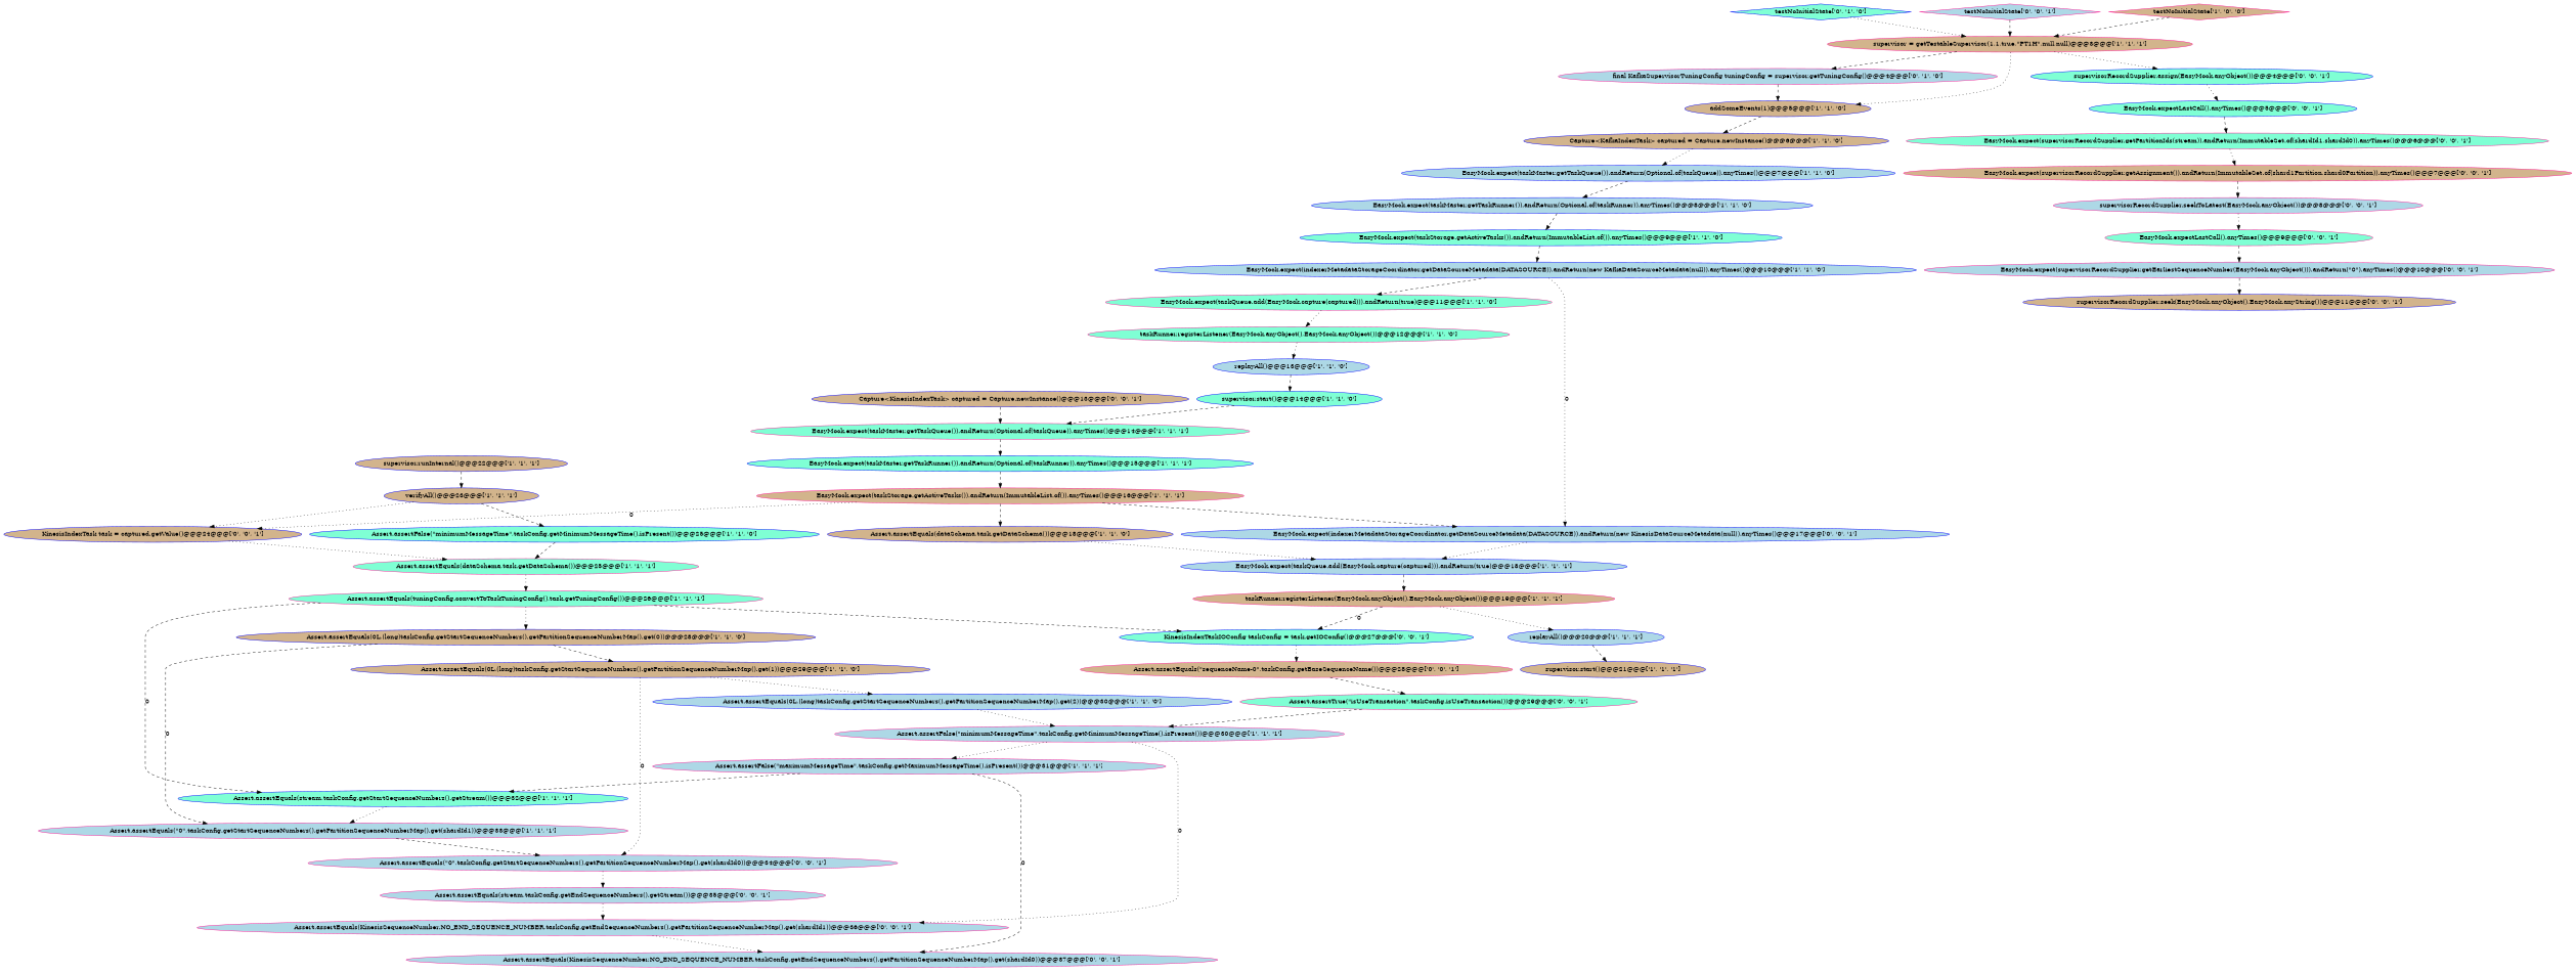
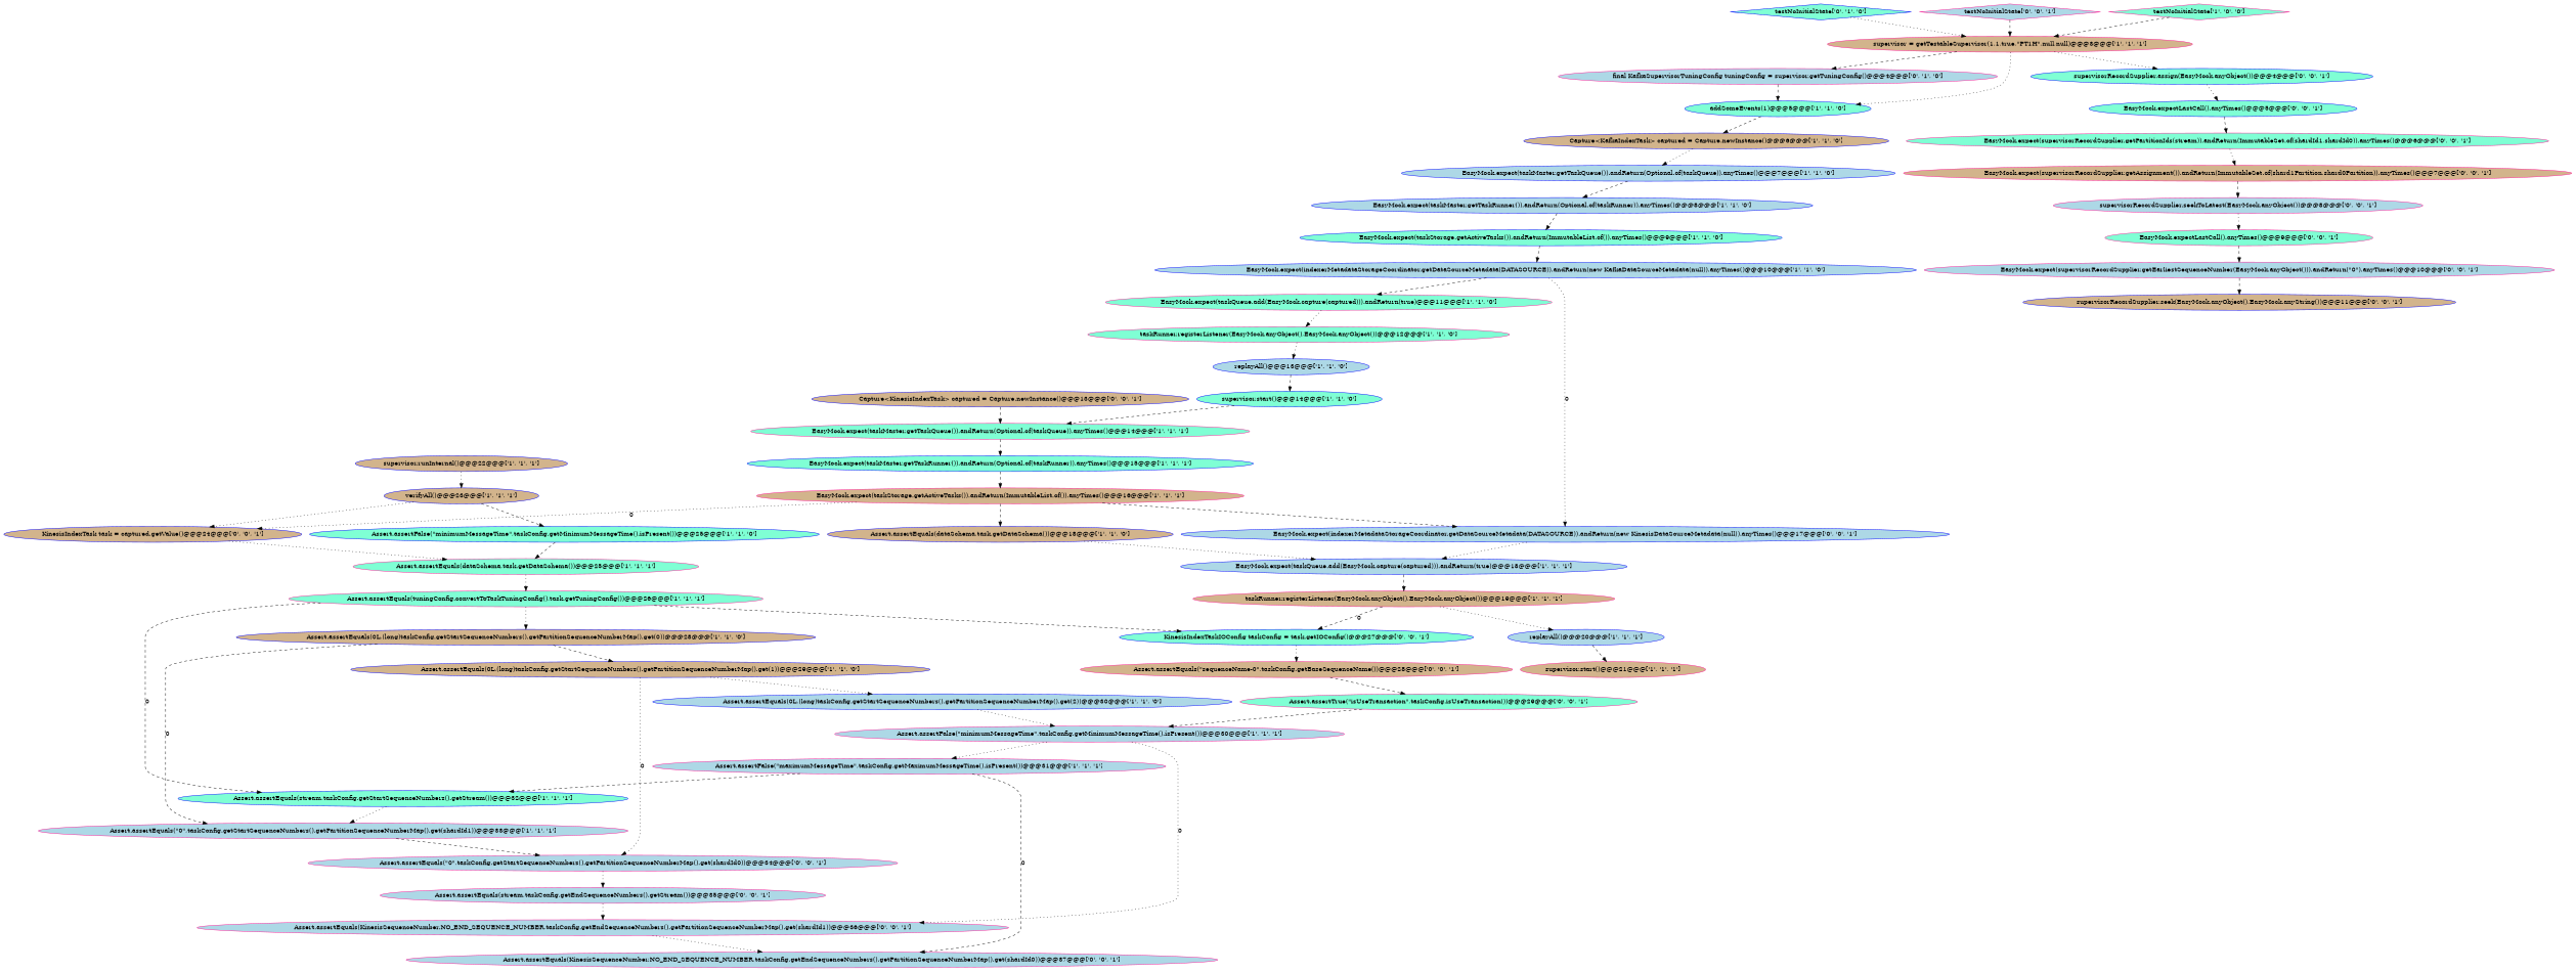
  digraph {
    node [color=blue fillcolor=lightblue shape=ellipse style=filled]
    edge [style=dashed]
    n1 [label="EasyMock.expect(taskMaster.getTaskRunner()).andReturn(Optional.of(taskRunner)).anyTimes()@@@8@@@['1', '1', '0']"]
    n2 [fillcolor=aquamarine label="EasyMock.expect(taskStorage.getActiveTasks()).andReturn(ImmutableList.of()).anyTimes()@@@9@@@['1', '1', '0']"]
    n3 [label="EasyMock.expect(indexerMetadataStorageCoordinator.getDataSourceMetadata(DATASOURCE)).andReturn(new KafkaDataSourceMetadata(null)).anyTimes()@@@10@@@['1', '1', '0']"]
    n4 [fillcolor=aquamarine label="supervisor.start()@@@14@@@['1', '1', '0']"]
    n5 [color=deeppink fillcolor=aquamarine label="EasyMock.expect(taskMaster.getTaskQueue()).andReturn(Optional.of(taskQueue)).anyTimes()@@@14@@@['1', '1', '1']"]
    n6 [fillcolor=aquamarine label="EasyMock.expect(taskMaster.getTaskRunner()).andReturn(Optional.of(taskRunner)).anyTimes()@@@15@@@['1', '1', '1']"]
    n7 [color=deeppink label="Assert.assertEquals(KinesisSequenceNumber.NO_END_SEQUENCE_NUMBER,taskConfig.getEndSequenceNumbers().getPartitionSequenceNumberMap().get(shardId0))@@@37@@@['0', '0', '1']"]
    n8 [color=deeppink fillcolor=tan label="EasyMock.expect(taskStorage.getActiveTasks()).andReturn(ImmutableList.of()).anyTimes()@@@16@@@['1', '1', '1']"]
    n9 [fillcolor=tan label="Assert.assertEquals(dataSchema,task.getDataSchema())@@@18@@@['1', '1', '0']"]
    n10 [label="EasyMock.expect(indexerMetadataStorageCoordinator.getDataSourceMetadata(DATASOURCE)).andReturn(new KinesisDataSourceMetadata(null)).anyTimes()@@@17@@@['0', '0', '1']"]
    n11 [fillcolor=tan label="KinesisIndexTask task = captured.getValue()@@@24@@@['0', '0', '1']"]
    n12 [fillcolor=aquamarine label="Assert.assertFalse(\"minimumMessageTime\",taskConfig.getMinimumMessageTime().isPresent())@@@25@@@['1', '1', '0']"]
    n13 [color=deeppink fillcolor=aquamarine label="Assert.assertEquals(dataSchema,task.getDataSchema())@@@25@@@['1', '1', '1']"]
    n14 [color=deeppink fillcolor=aquamarine label="Assert.assertEquals(tuningConfig.convertToTaskTuningConfig(),task.getTuningConfig())@@@26@@@['1', '1', '1']"]
    n15 [fillcolor=aquamarine label="KinesisIndexTaskIOConfig taskConfig = task.getIOConfig()@@@27@@@['0', '0', '1']"]
    n16 [color=deeppink fillcolor=tan label="Assert.assertEquals(\"sequenceName-0\",taskConfig.getBaseSequenceName())@@@28@@@['0', '0', '1']"]
    n17 [color=deeppink fillcolor=aquamarine label="Assert.assertTrue(\"isUseTransaction\",taskConfig.isUseTransaction())@@@29@@@['0', '0', '1']"]
    n18 [fillcolor=aquamarine label="Assert.assertEquals(stream,taskConfig.getStartSequenceNumbers().getStream())@@@32@@@['1', '1', '1']"]
    n19 [fillcolor=tan label="Assert.assertEquals(0L,(long)taskConfig.getStartSequenceNumbers().getPartitionSequenceNumberMap().get(0))@@@28@@@['1', '1', '0']"]
    n20 [color=deeppink label="Assert.assertEquals(\"0\",taskConfig.getStartSequenceNumbers().getPartitionSequenceNumberMap().get(shardId1))@@@33@@@['1', '1', '1']"]
    n21 [fillcolor=tan label="Assert.assertEquals(0L,(long)taskConfig.getStartSequenceNumbers().getPartitionSequenceNumberMap().get(1))@@@29@@@['1', '1', '0']"]
    n22 [color=deeppink label="Assert.assertEquals(stream,taskConfig.getEndSequenceNumbers().getStream())@@@35@@@['0', '0', '1']"]
    n23 [color=deeppink label="Assert.assertEquals(KinesisSequenceNumber.NO_END_SEQUENCE_NUMBER,taskConfig.getEndSequenceNumbers().getPartitionSequenceNumberMap().get(shardId1))@@@36@@@['0', '0', '1']"]
    n24 [color=deeppink label="Assert.assertFalse(\"minimumMessageTime\",taskConfig.getMinimumMessageTime().isPresent())@@@30@@@['1', '1', '1']"]
    n25 [color=deeppink label="Assert.assertFalse(\"maximumMessageTime\",taskConfig.getMaximumMessageTime().isPresent())@@@31@@@['1', '1', '1']"]
-   n26 [fillcolor=tan label="addSomeEvents(1)@@@5@@@['1', '1', '0']"]
+   n26 [fillcolor=aquamarine label="addSomeEvents(1)@@@5@@@['1', '1', '0']"]
    n27 [fillcolor=tan label="Capture<KafkaIndexTask> captured = Capture.newInstance()@@@6@@@['1', '1', '0']"]
    n28 [label="EasyMock.expect(taskMaster.getTaskQueue()).andReturn(Optional.of(taskQueue)).anyTimes()@@@7@@@['1', '1', '0']"]
    n29 [color=deeppink fillcolor=aquamarine label="EasyMock.expect(supervisorRecordSupplier.getPartitionIds(stream)).andReturn(ImmutableSet.of(shardId1,shardId0)).anyTimes()@@@6@@@['0', '0', '1']"]
    n30 [color=deeppink fillcolor=tan label="EasyMock.expect(supervisorRecordSupplier.getAssignment()).andReturn(ImmutableSet.of(shard1Partition,shard0Partition)).anyTimes()@@@7@@@['0', '0', '1']"]
    n31 [color=deeppink label="supervisorRecordSupplier.seekToLatest(EasyMock.anyObject())@@@8@@@['0', '0', '1']"]
    n32 [label="EasyMock.expect(taskQueue.add(EasyMock.capture(captured))).andReturn(true)@@@18@@@['1', '1', '1']"]
    n33 [label="replayAll()@@@20@@@['1', '1', '1']"]
-   n34 [fillcolor=tan label="supervisor.start()@@@21@@@['1', '1', '1']"]
+   n34 [color=deeppink fillcolor=tan label="supervisor.start()@@@21@@@['1', '1', '1']"]
    n35 [color=deeppink fillcolor=tan label="supervisor = getTestableSupervisor(1,1,true,\"PT1H\",null,null)@@@3@@@['1', '1', '1']"]
    n36 [fillcolor=aquamarine label="supervisorRecordSupplier.assign(EasyMock.anyObject())@@@4@@@['0', '0', '1']"]
    n37 [color=deeppink label="final KafkaSupervisorTuningConfig tuningConfig = supervisor.getTuningConfig()@@@4@@@['0', '1', '0']"]
    n38 [fillcolor=aquamarine label="EasyMock.expectLastCall().anyTimes()@@@5@@@['0', '0', '1']"]
    n39 [color=deeppink fillcolor=tan label="taskRunner.registerListener(EasyMock.anyObject(),EasyMock.anyObject())@@@19@@@['1', '1', '1']"]
    n40 [color=deeppink fillcolor=aquamarine label="EasyMock.expect(taskQueue.add(EasyMock.capture(captured))).andReturn(true)@@@11@@@['1', '1', '0']"]
    n41 [color=deeppink fillcolor=aquamarine label="taskRunner.registerListener(EasyMock.anyObject(),EasyMock.anyObject())@@@12@@@['1', '1', '0']"]
    n42 [fillcolor=tan label="supervisor.runInternal()@@@22@@@['1', '1', '1']"]
    n43 [fillcolor=tan label="verifyAll()@@@23@@@['1', '1', '1']"]
    n44 [color=deeppink label="Assert.assertEquals(\"0\",taskConfig.getStartSequenceNumbers().getPartitionSequenceNumberMap().get(shardId0))@@@34@@@['0', '0', '1']"]
    n45 [color=deeppink fillcolor=aquamarine label="EasyMock.expectLastCall().anyTimes()@@@9@@@['0', '0', '1']"]
    n46 [color=deeppink label="EasyMock.expect(supervisorRecordSupplier.getEarliestSequenceNumber(EasyMock.anyObject())).andReturn(\"0\").anyTimes()@@@10@@@['0', '0', '1']"]
    n47 [fillcolor=aquamarine label="testNoInitialState['0', '1', '0']" shape=diamond]
    n48 [label="Assert.assertEquals(0L,(long)taskConfig.getStartSequenceNumbers().getPartitionSequenceNumberMap().get(2))@@@30@@@['1', '1', '0']"]
    n49 [label="replayAll()@@@13@@@['1', '1', '0']"]
    n50 [color=deeppink label="testNoInitialState['0', '0', '1']" shape=diamond]
    n51 [fillcolor=tan label="Capture<KinesisIndexTask> captured = Capture.newInstance()@@@13@@@['0', '0', '1']"]
-   n52 [color=deeppink fillcolor=tan label="testNoInitialState['1', '0', '0']" shape=diamond]
+   n52 [color=deeppink fillcolor=aquamarine label="testNoInitialState['1', '0', '0']" shape=diamond]
    n53 [fillcolor=tan label="supervisorRecordSupplier.seek(EasyMock.anyObject(),EasyMock.anyString())@@@11@@@['0', '0', '1']"]
    n1 -> n2
    n2 -> n3
    n3 -> n10 [label=0 style=dotted]
    n3 -> n40
    n4 -> n5
    n5 -> n6
    n6 -> n8
    n8 -> n9
    n8 -> n10
    n8 -> n11 [label=0 style=dotted]
    n9 -> n32 [style=dotted]
    n10 -> n32 [style=dotted]
    n11 -> n13 [style=dotted]
    n12 -> n13
    n13 -> n14 [style=dotted]
    n14 -> n15
    n14 -> n18 [label=0]
    n14 -> n19 [style=dotted]
    n15 -> n16 [style=dotted]
    n16 -> n17
    n17 -> n24
    n18 -> n20 [style=dotted]
    n19 -> n20 [label=0]
    n19 -> n21
    n20 -> n44
    n21 -> n44 [label=0 style=dotted]
    n21 -> n48 [style=dotted]
    n22 -> n23 [style=dotted]
    n23 -> n7 [style=dotted]
    n24 -> n23 [label=0 style=dotted]
    n24 -> n25 [style=dotted]
    n25 -> n7 [label=0]
    n25 -> n18
    n26 -> n27
    n27 -> n28 [style=dotted]
    n28 -> n1
    n29 -> n30 [style=dotted]
    n30 -> n31
    n31 -> n45 [style=dotted]
    n32 -> n39
    n33 -> n34
    n35 -> n26 [style=dotted]
    n35 -> n36 [style=dotted]
    n35 -> n37
    n36 -> n38 [style=dotted]
    n37 -> n26
    n38 -> n29
    n39 -> n15 [label=0]
    n39 -> n33 [style=dotted]
    n40 -> n41 [style=dotted]
    n41 -> n49 [style=dotted]
-   n42 -> n43
+   n42 -> n43 [style=dotted]
    n43 -> n11 [style=dotted]
    n43 -> n12
    n44 -> n22 [style=dotted]
    n45 -> n46
    n46 -> n53
    n47 -> n35 [style=dotted]
    n48 -> n24 [style=dotted]
    n49 -> n4
    n50 -> n35
    n51 -> n5
    n52 -> n35
  }
